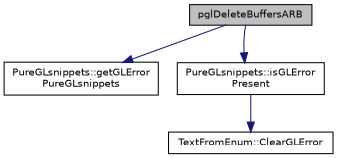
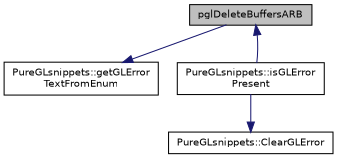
  digraph {
    rankdir=TB
    node [color=black fillcolor=white fontname=Helvetica fontsize=10 shape=record style=filled]
    edge [color=midnightblue fontname=Helvetica fontsize=10 labelfontname=Helvetica labelfontsize=10 style=solid]
    n1 [fillcolor=grey75 fontcolor=black height=0.2 label=pglDeleteBuffersARB width=0.4]
-   n2 [height=0.2 label="PureGLsnippets::getGLError\lPureGLsnippets" width=0.4]
+   n2 [height=0.2 label="PureGLsnippets::getGLError\lTextFromEnum" width=0.4]
    n3 [height=0.2 label="PureGLsnippets::isGLError\lPresent" width=0.4]
-   n4 [height=0.2 label="TextFromEnum::ClearGLError" width=0.4]
+   n4 [height=0.2 label="PureGLsnippets::ClearGLError" width=0.4]
    n1 -> n2
-   n1 -> n3
+   n3 -> n1
    n3 -> n4
  }
